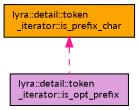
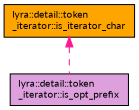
  digraph {
    rankdir=TB
    fontname=Lato
    node [color=black fontname=Lato fontsize=10 shape=record style=filled]
-   n1 [fillcolor=orange fontcolor=black height=0.2 label="lyra::detail::token\l_iterator::is_prefix_char" width=0.4]
+   n1 [fillcolor=orange fontcolor=black height=0.2 label="lyra::detail::token\l_iterator::is_iterator_char" width=0.4]
    n2 [fillcolor=plum height=0.2 label="lyra::detail::token\l_iterator::is_opt_prefix" width=0.4]
    n1 -> n2 [color=deeppink dir=back fontname=Lato fontsize=10 labelfontname=Helvetica labelfontsize=10 style=dashed]
  }
